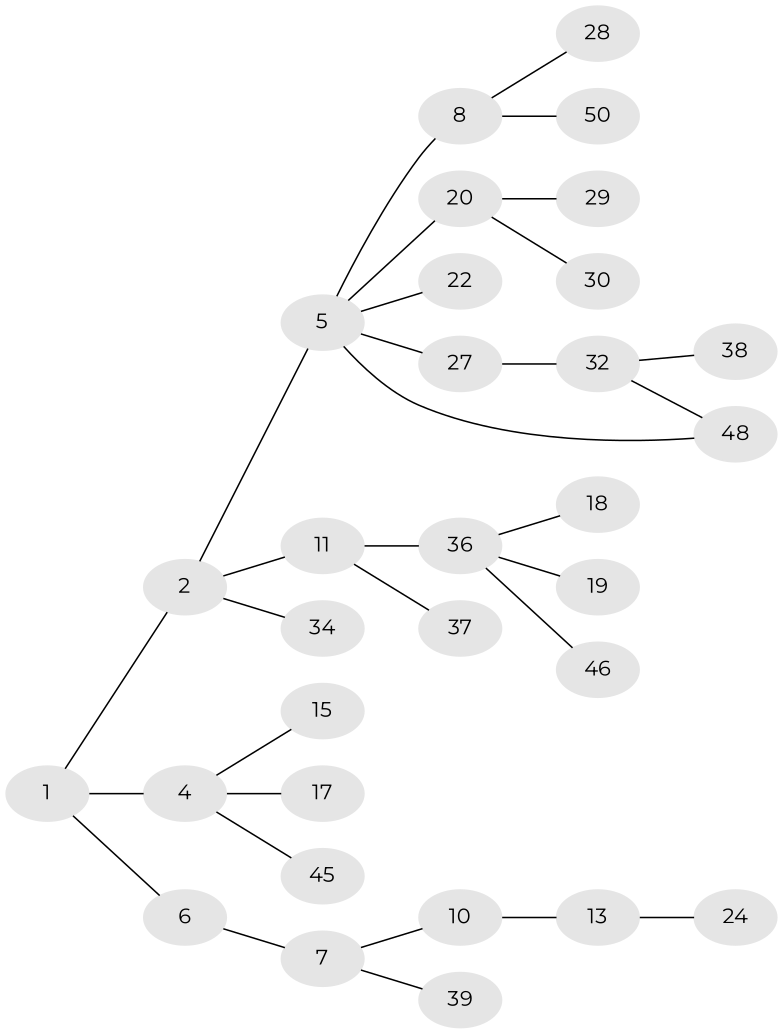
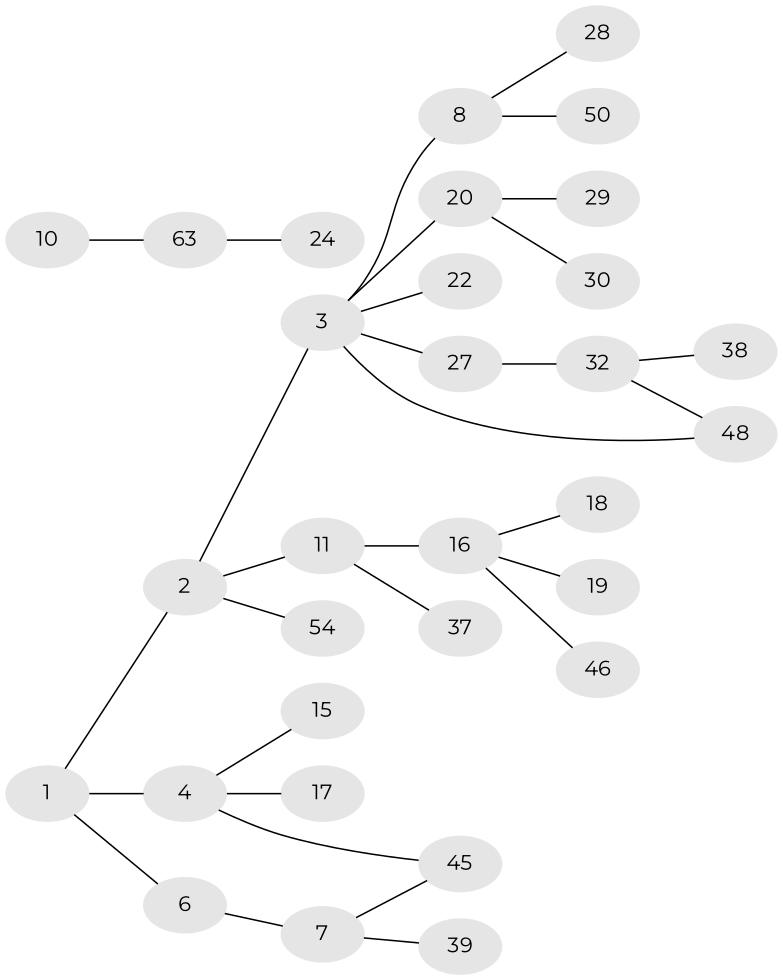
  graph {
    fontname=Montserrat
    rankdir=LR
    node [color=gray90 fontname=Montserrat style=filled]
    edge [fontname=Montserrat]
    1 [super="+36"]
    2 [super="+23"]
    4 [super="+5"]
    6 [super="+40"]
-   3 [label=5]
+   3
    11 [super="+12"]
-   34
+   34 [label=54]
    15
    17 [super="+21"]
    45
    7 [super="+9"]
    8 [super="+14"]
    20 [super="+26"]
    22 [super="+25"]
    27 [super="+31"]
    48 [super="+49"]
-   16 [super="+43" label=36]
+   16 [super="+43"]
    37
    28 [super="+42"]
    50
    29
    30
    32 [super="+33"]
    10 [super="+44"]
    39
-   13
+   13 [label=63]
    24 [super="+47"]
    18 [super="+41"]
    19
    46
    38
    1 -- 2
    1 -- 4
    1 -- 6
    2 -- 3
    2 -- 11
    2 -- 34
    4 -- 15
    4 -- 17
    4 -- 45
    6 -- 7
    3 -- 8
    3 -- 20
    3 -- 22
    3 -- 27
    3 -- 48
    11 -- 16
    11 -- 37
-   7 -- 10
+   7 -- 45
    7 -- 39
    8 -- 28
    8 -- 50
    20 -- 29
    20 -- 30
    27 -- 32
    16 -- 18
    16 -- 19
    16 -- 46
    32 -- 48
    32 -- 38
    10 -- 13
    13 -- 24
  }
